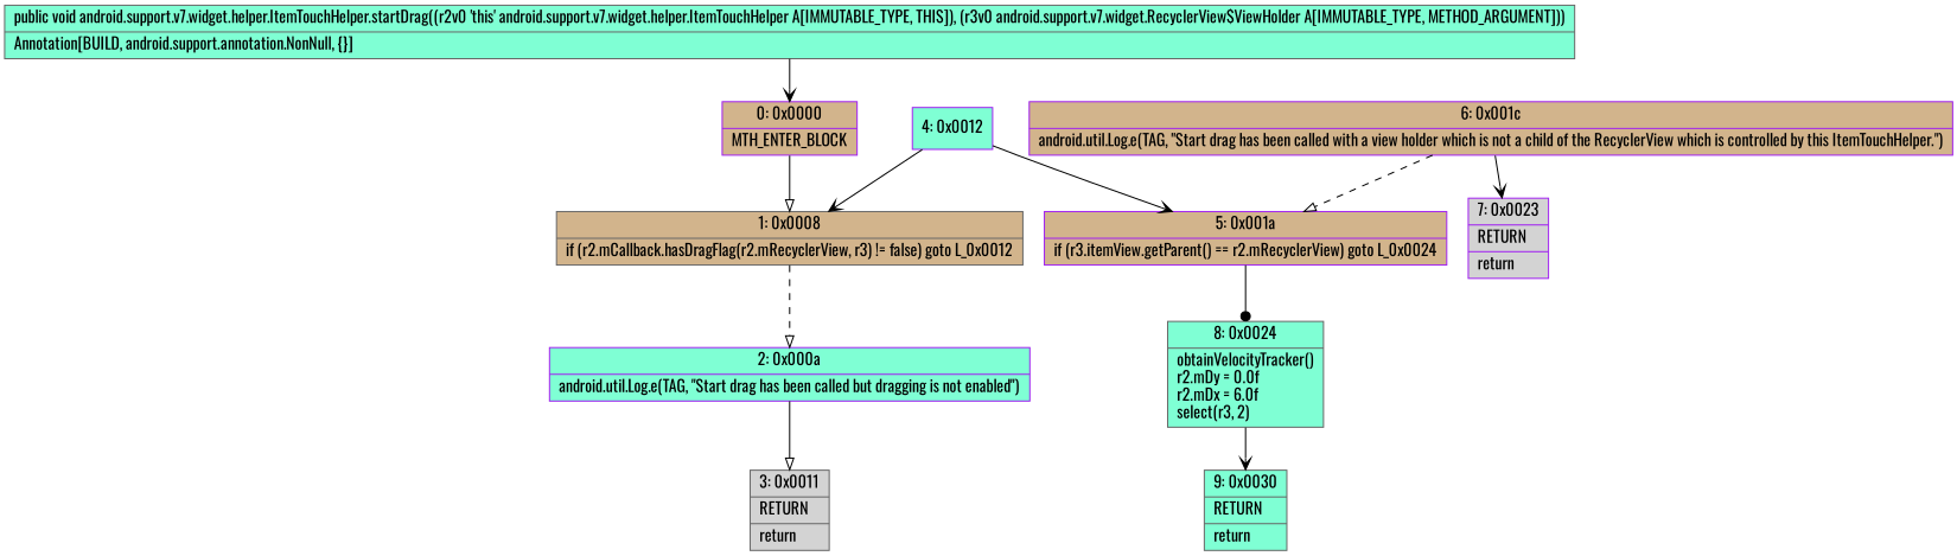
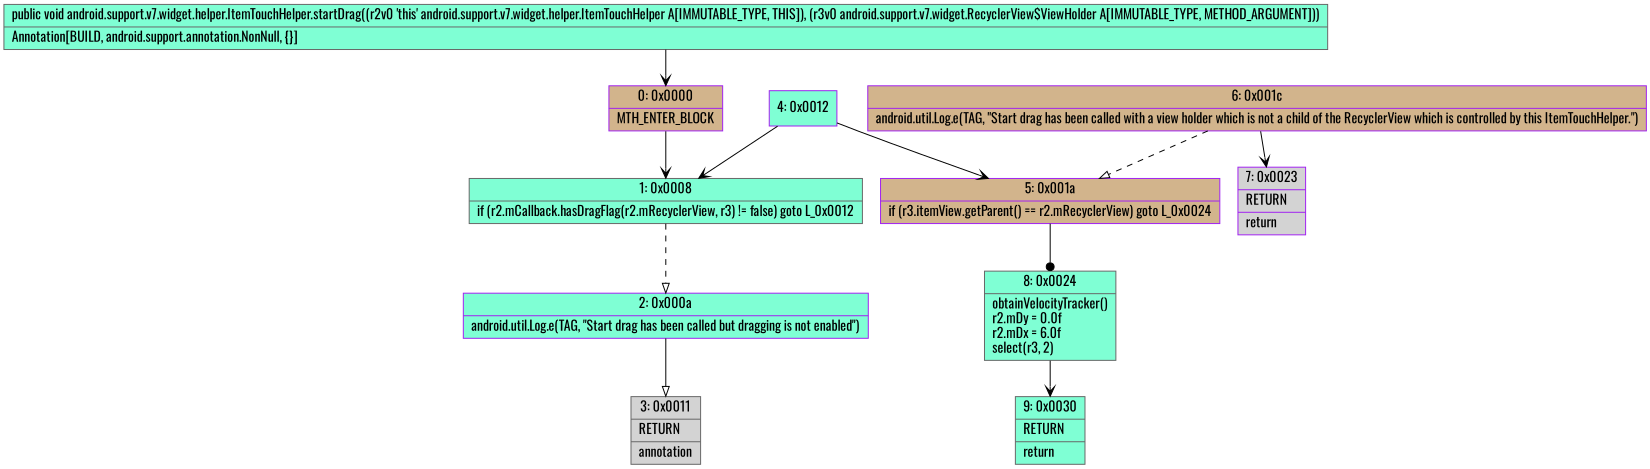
  digraph {
    fontname=Oswald
    node [color=purple fillcolor=aquamarine fontname=Oswald shape=record style=filled]
    edge [arrowhead=vee fontname=Oswald]
    n1 [fillcolor=tan label="{0\:\ 0x0000|MTH_ENTER_BLOCK\l}"]
-   n2 [color=gray40 fillcolor=tan label="{1\:\ 0x0008|if (r2.mCallback.hasDragFlag(r2.mRecyclerView, r3) != false) goto L_0x0012\l}"]
+   n2 [color=gray40 label="{1\:\ 0x0008|if (r2.mCallback.hasDragFlag(r2.mRecyclerView, r3) != false) goto L_0x0012\l}"]
    n3 [label="{2\:\ 0x000a|android.util.Log.e(TAG, \"Start drag has been called but dragging is not enabled\")\l}"]
-   n4 [color=gray40 fillcolor=lightgrey label="{3\:\ 0x0011|RETURN\l|return\l}"]
+   n4 [color=gray40 fillcolor=lightgrey label="{3\:\ 0x0011|RETURN\l|annotation\l}"]
    n5 [label="{4\:\ 0x0012}"]
    n6 [fillcolor=tan label="{5\:\ 0x001a|if (r3.itemView.getParent() == r2.mRecyclerView) goto L_0x0024\l}"]
    n7 [color=gray40 label="{8\:\ 0x0024|obtainVelocityTracker()\lr2.mDy = 0.0f\lr2.mDx = 6.0f\lselect(r3, 2)\l}"]
    n8 [fillcolor=tan label="{6\:\ 0x001c|android.util.Log.e(TAG, \"Start drag has been called with a view holder which is not a child of the RecyclerView which is controlled by this ItemTouchHelper.\")\l}"]
    n9 [fillcolor=lightgrey label="{7\:\ 0x0023|RETURN\l|return\l}"]
    n10 [color=gray40 label="{9\:\ 0x0030|RETURN\l|return\l}"]
    n11 [color=gray40 label="{public void android.support.v7.widget.helper.ItemTouchHelper.startDrag((r2v0 'this' android.support.v7.widget.helper.ItemTouchHelper A[IMMUTABLE_TYPE, THIS]), (r3v0 android.support.v7.widget.RecyclerView$ViewHolder A[IMMUTABLE_TYPE, METHOD_ARGUMENT]))  | Annotation[BUILD, android.support.annotation.NonNull, \{\}]\l}"]
-   n1 -> n2 [arrowhead=onormal]
+   n1 -> n2
    n2 -> n3 [arrowhead=onormal style=dashed]
    n3 -> n4 [arrowhead=onormal]
    n5 -> n2
    n5 -> n6
    n6 -> n7 [arrowhead=dot]
    n7 -> n10
    n8 -> n6 [arrowhead=onormal style=dashed]
    n8 -> n9
    n11 -> n1
  }
